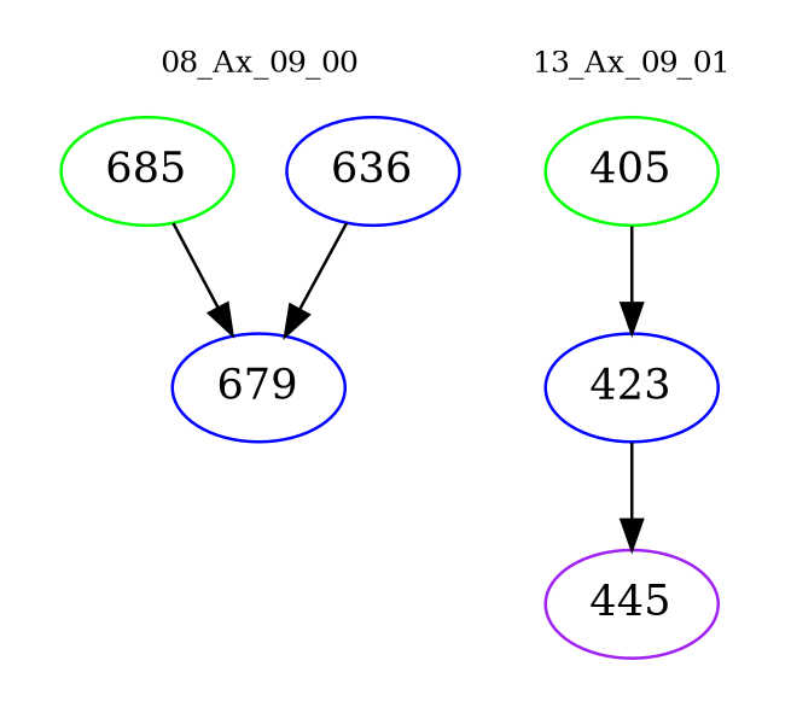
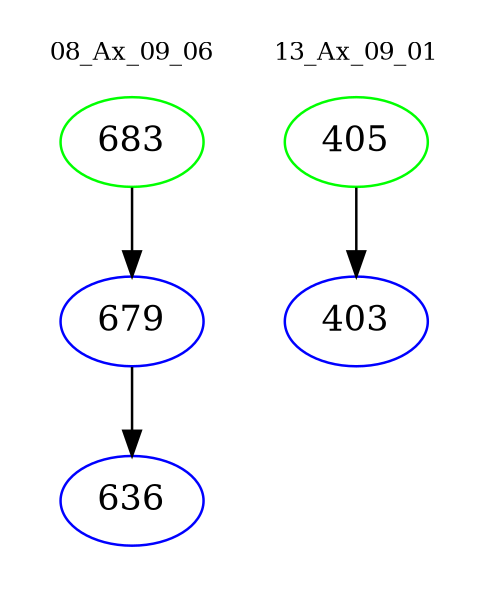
  digraph {
    node [color=blue]
    edge [color=black]
    n1 [label=679]
    n2 [label=636]
-   n3 [color=green label=685]
-   n4 [label=423]
-   n5 [color=purple label=445]
+   n3 [color=green label=683]
+   n4 [label=403]
    n6 [color=green label=405]
    subgraph cluster_1 {
      color=white
      fontsize=10
-     label="08_Ax_09_00"
+     label="08_Ax_09_06"
      n1
      n2
      n3
    }
    subgraph cluster_2 {
      color=white
      fontsize=10
      label="13_Ax_09_01"
      n4
-     n5
      n6
    }
-   n2 -> n1
+   n1 -> n2
    n3 -> n1
-   n4 -> n5
    n6 -> n4
  }
